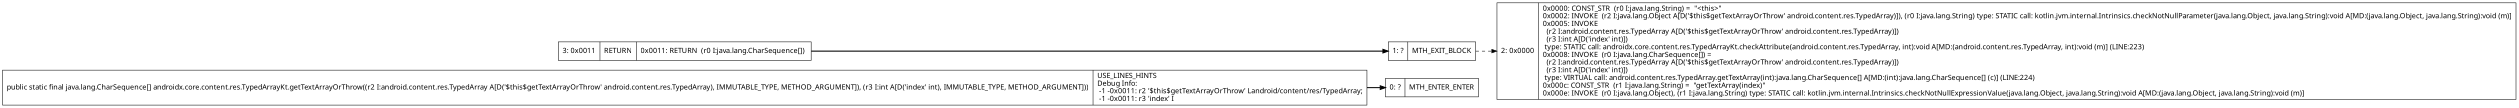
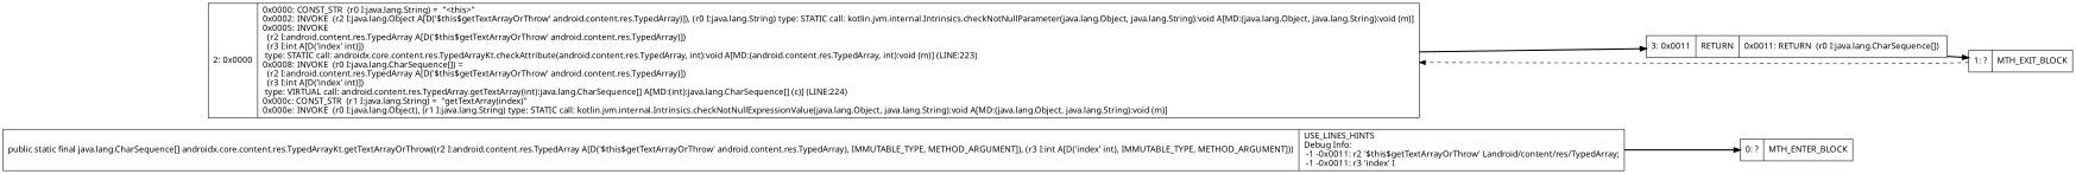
  digraph {
    fontname="Noto Sans"
    rankdir=LR
    node [fontname="Noto Sans" shape=record]
    edge [fontname="Noto Sans" style=bold]
-   n1 [label="{0\:\ ?|MTH_ENTER_ENTER\l}"]
+   n1 [label="{0\:\ ?|MTH_ENTER_BLOCK\l}"]
    n2 [label="{2\:\ 0x0000|0x0000: CONST_STR  (r0 I:java.lang.String) =  \"\<this\>\" \l0x0002: INVOKE  (r2 I:java.lang.Object A[D('$this$getTextArrayOrThrow' android.content.res.TypedArray)]), (r0 I:java.lang.String) type: STATIC call: kotlin.jvm.internal.Intrinsics.checkNotNullParameter(java.lang.Object, java.lang.String):void A[MD:(java.lang.Object, java.lang.String):void (m)]\l0x0005: INVOKE  \l  (r2 I:android.content.res.TypedArray A[D('$this$getTextArrayOrThrow' android.content.res.TypedArray)])\l  (r3 I:int A[D('index' int)])\l type: STATIC call: androidx.core.content.res.TypedArrayKt.checkAttribute(android.content.res.TypedArray, int):void A[MD:(android.content.res.TypedArray, int):void (m)] (LINE:223)\l0x0008: INVOKE  (r0 I:java.lang.CharSequence[]) = \l  (r2 I:android.content.res.TypedArray A[D('$this$getTextArrayOrThrow' android.content.res.TypedArray)])\l  (r3 I:int A[D('index' int)])\l type: VIRTUAL call: android.content.res.TypedArray.getTextArray(int):java.lang.CharSequence[] A[MD:(int):java.lang.CharSequence[] (c)] (LINE:224)\l0x000c: CONST_STR  (r1 I:java.lang.String) =  \"getTextArray(index)\" \l0x000e: INVOKE  (r0 I:java.lang.Object), (r1 I:java.lang.String) type: STATIC call: kotlin.jvm.internal.Intrinsics.checkNotNullExpressionValue(java.lang.Object, java.lang.String):void A[MD:(java.lang.Object, java.lang.String):void (m)]\l}"]
    n3 [label="{3\:\ 0x0011|RETURN\l|0x0011: RETURN  (r0 I:java.lang.CharSequence[]) \l}"]
    n4 [label="{1\:\ ?|MTH_EXIT_BLOCK\l}"]
    n5 [label="{public static final java.lang.CharSequence[] androidx.core.content.res.TypedArrayKt.getTextArrayOrThrow((r2 I:android.content.res.TypedArray A[D('$this$getTextArrayOrThrow' android.content.res.TypedArray), IMMUTABLE_TYPE, METHOD_ARGUMENT]), (r3 I:int A[D('index' int), IMMUTABLE_TYPE, METHOD_ARGUMENT]))  | USE_LINES_HINTS\lDebug Info:\l  \-1 \-0x0011: r2 '$this$getTextArrayOrThrow' Landroid\/content\/res\/TypedArray;\l  \-1 \-0x0011: r3 'index' I\l}"]
+   n2 -> n3
    n3 -> n4
    n4 -> n2 [style=dashed]
    n5 -> n1
  }
